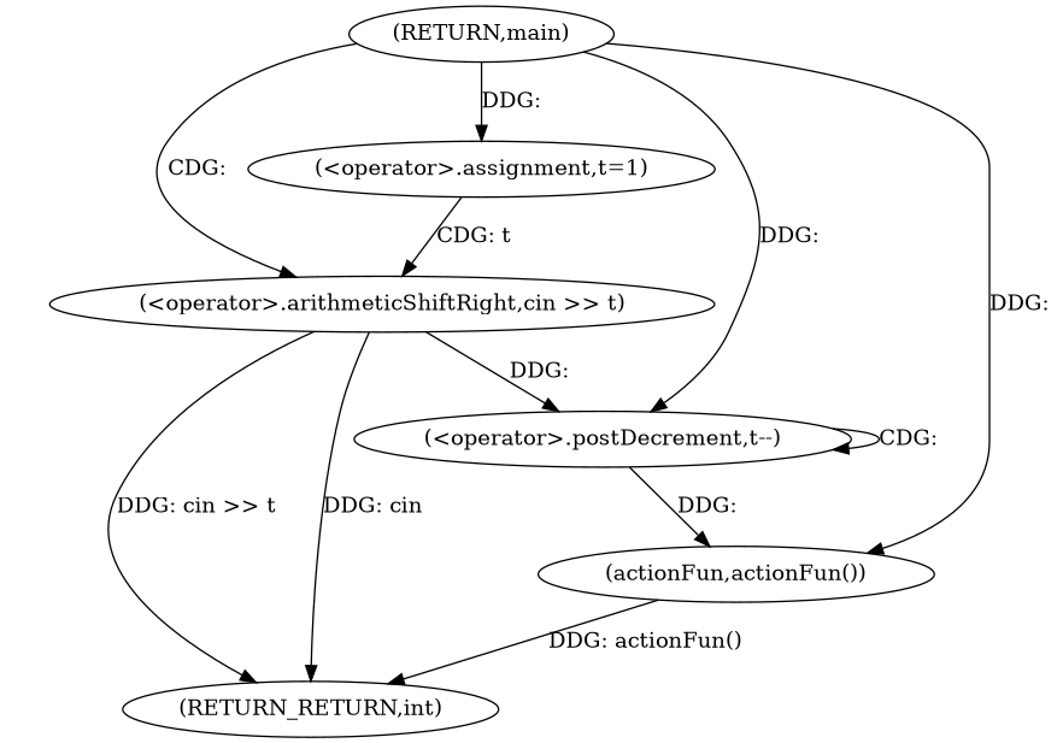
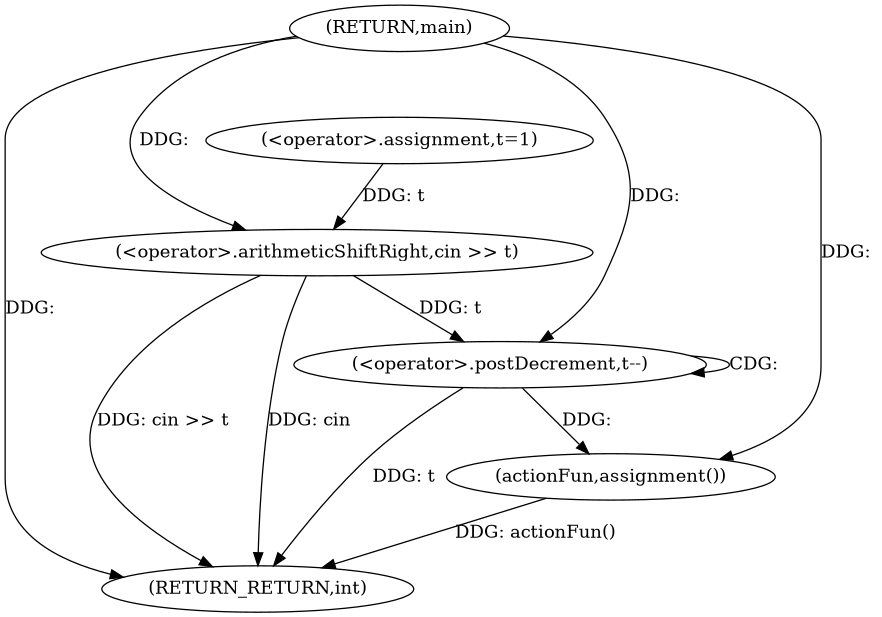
  digraph {
    n1 [label="(RETURN,main)"]
    n2 [label="(<operator>.assignment,t=1)"]
    n3 [label="(<operator>.arithmeticShiftRight,cin >> t)"]
    n4 [label="(<operator>.postDecrement,t--)"]
-   n5 [label="(actionFun,actionFun())"]
+   n5 [label="(actionFun,assignment())"]
    n6 [label="(RETURN_RETURN,int)"]
-   n1 -> n2 [label="DDG: "]
-   n1 -> n3 [label="CDG: "]
+   n1 -> n6 [label="DDG: "]
+   n1 -> n3 [label="DDG: "]
    n1 -> n4 [label="DDG: "]
    n1 -> n5 [label="DDG: "]
-   n2 -> n3 [label="CDG: t"]
-   n3 -> n4 [label="DDG: "]
+   n2 -> n3 [label="DDG: t"]
+   n3 -> n4 [label="DDG: t"]
    n3 -> n6 [label="DDG: cin >> t"]
    n3 -> n6 [label="DDG: cin"]
    n4 -> n4 [label="CDG: "]
    n4 -> n5 [label="DDG: "]
+   n4 -> n6 [label="DDG: t"]
    n5 -> n6 [label="DDG: actionFun()"]
  }
